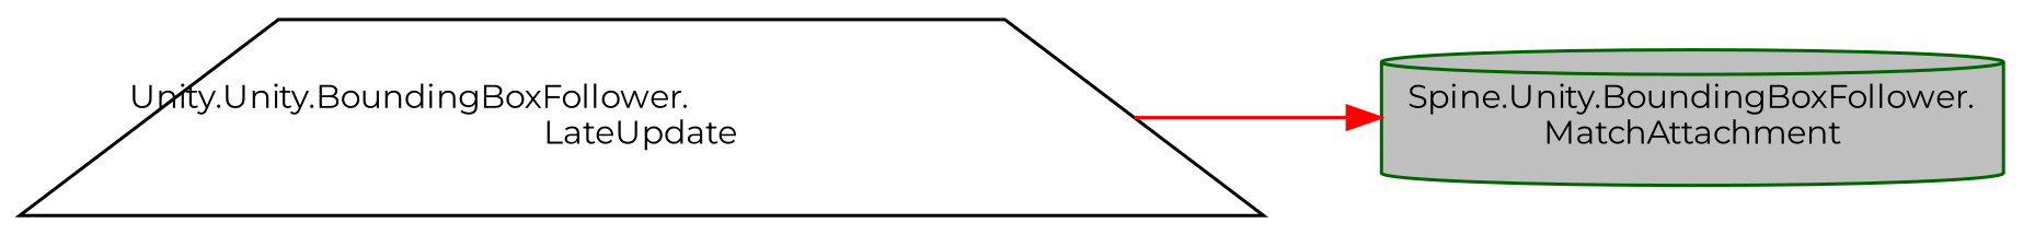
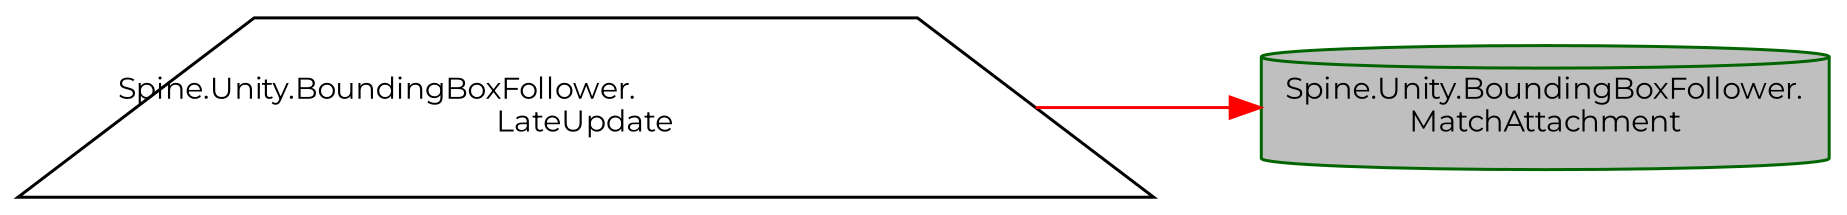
  digraph {
    rankdir=RL
    fontname=Montserrat
    node [fontname=Montserrat fontsize=10 style=filled]
    n1 [color=darkgreen fillcolor=grey75 fontcolor=black height=0.2 label="Spine.Unity.BoundingBoxFollower.\lMatchAttachment" shape=cylinder width=0.4]
-   n2 [color=black fillcolor=white height=0.2 label="Unity.Unity.BoundingBoxFollower.\lLateUpdate" shape=trapezium width=0.4]
+   n2 [color=black fillcolor=white height=0.2 label="Spine.Unity.BoundingBoxFollower.\lLateUpdate" shape=trapezium width=0.4]
    n1 -> n2 [color=red dir=back fontname=Montserrat fontsize=10 labelfontname=Helvetica labelfontsize=10 style=solid]
  }
